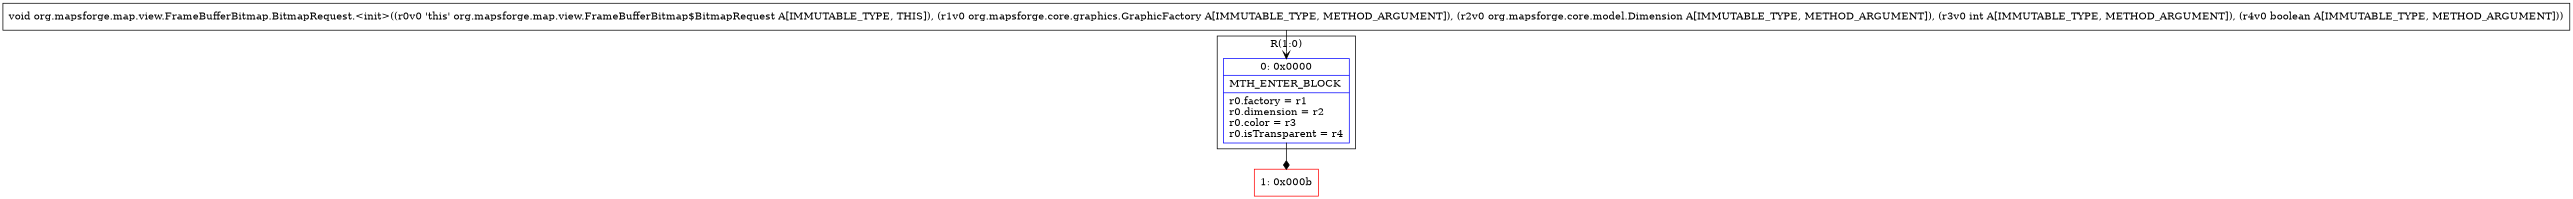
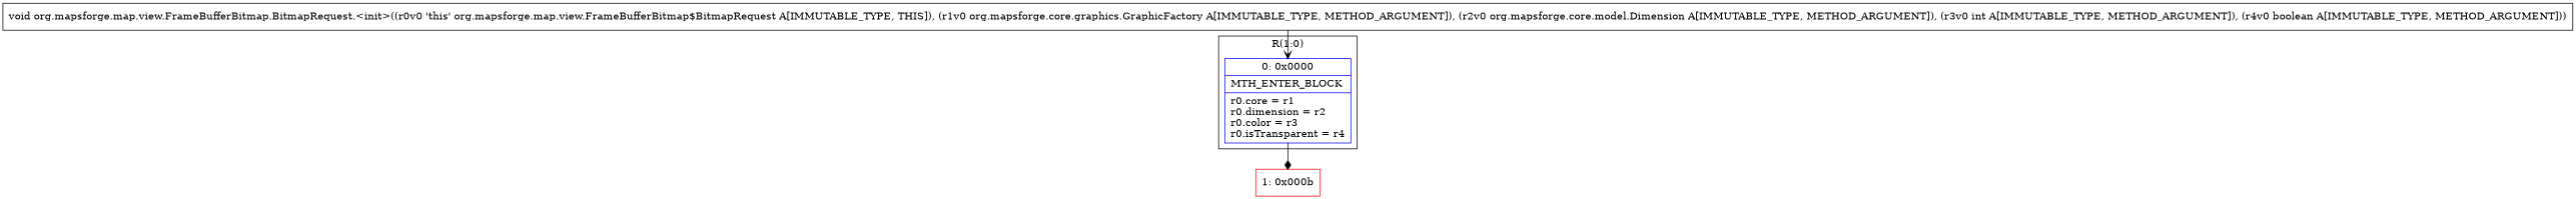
  digraph {
    node [shape=record]
-   n1 [color=blue label="{0\:\ 0x0000|MTH_ENTER_BLOCK\l|r0.factory = r1\lr0.dimension = r2\lr0.color = r3\lr0.isTransparent = r4\l}"]
+   n1 [color=blue label="{0\:\ 0x0000|MTH_ENTER_BLOCK\l|r0.core = r1\lr0.dimension = r2\lr0.color = r3\lr0.isTransparent = r4\l}"]
    n2 [color=red label="{1\:\ 0x000b}"]
    n3 [label="{void org.mapsforge.map.view.FrameBufferBitmap.BitmapRequest.\<init\>((r0v0 'this' org.mapsforge.map.view.FrameBufferBitmap$BitmapRequest A[IMMUTABLE_TYPE, THIS]), (r1v0 org.mapsforge.core.graphics.GraphicFactory A[IMMUTABLE_TYPE, METHOD_ARGUMENT]), (r2v0 org.mapsforge.core.model.Dimension A[IMMUTABLE_TYPE, METHOD_ARGUMENT]), (r3v0 int A[IMMUTABLE_TYPE, METHOD_ARGUMENT]), (r4v0 boolean A[IMMUTABLE_TYPE, METHOD_ARGUMENT])) }"]
    subgraph cluster_1 {
      label="R(1:0)"
      n1
    }
    n1 -> n2 [arrowhead=diamond]
    n3 -> n1 [arrowhead=vee]
  }
